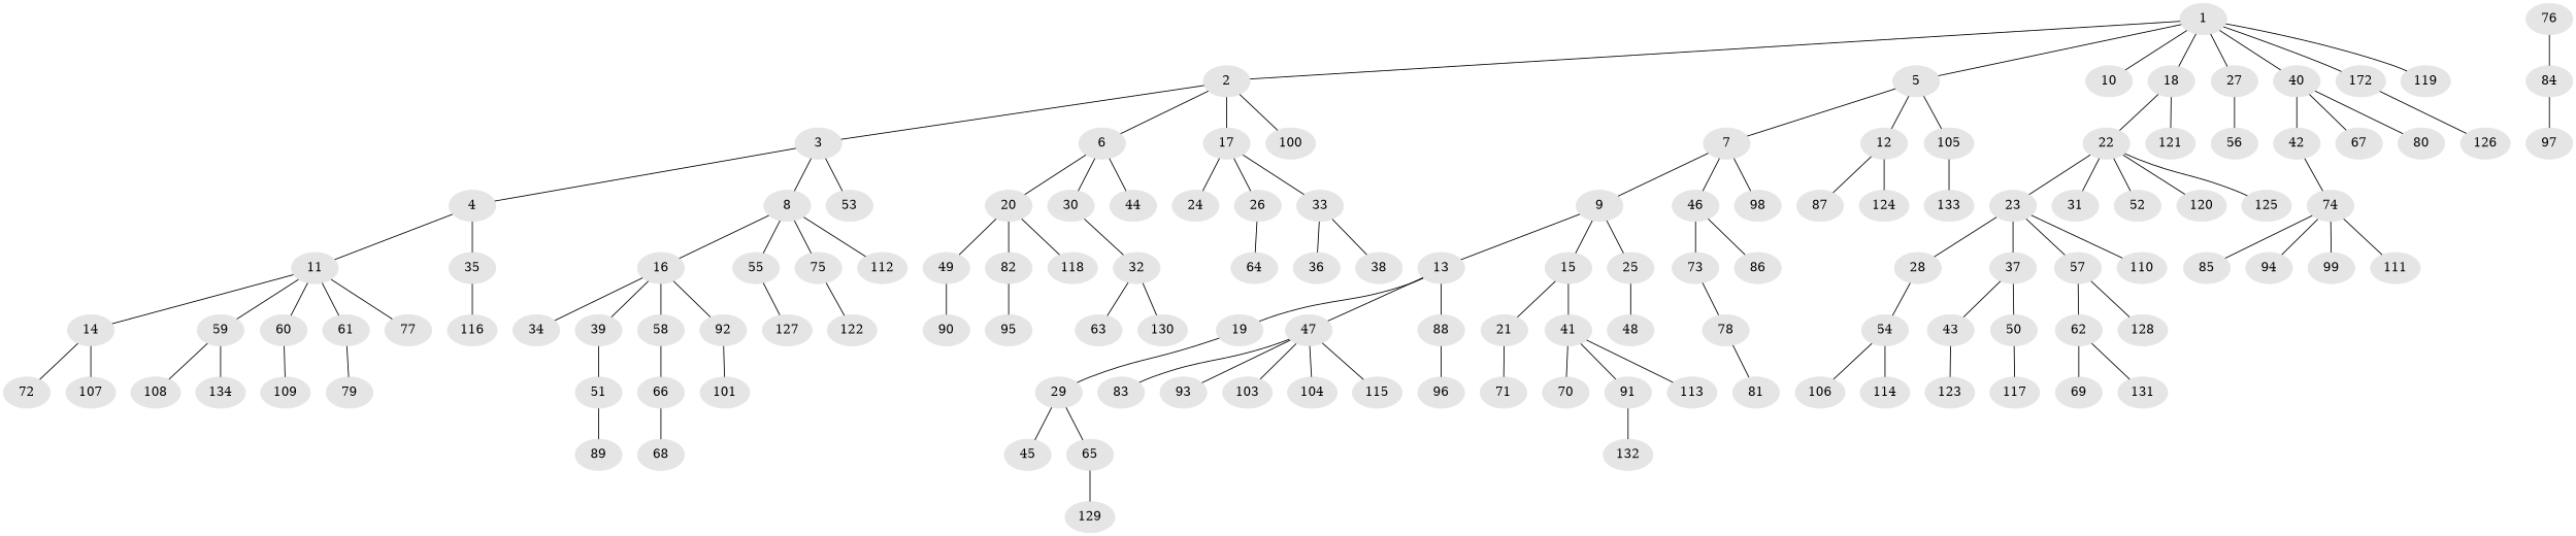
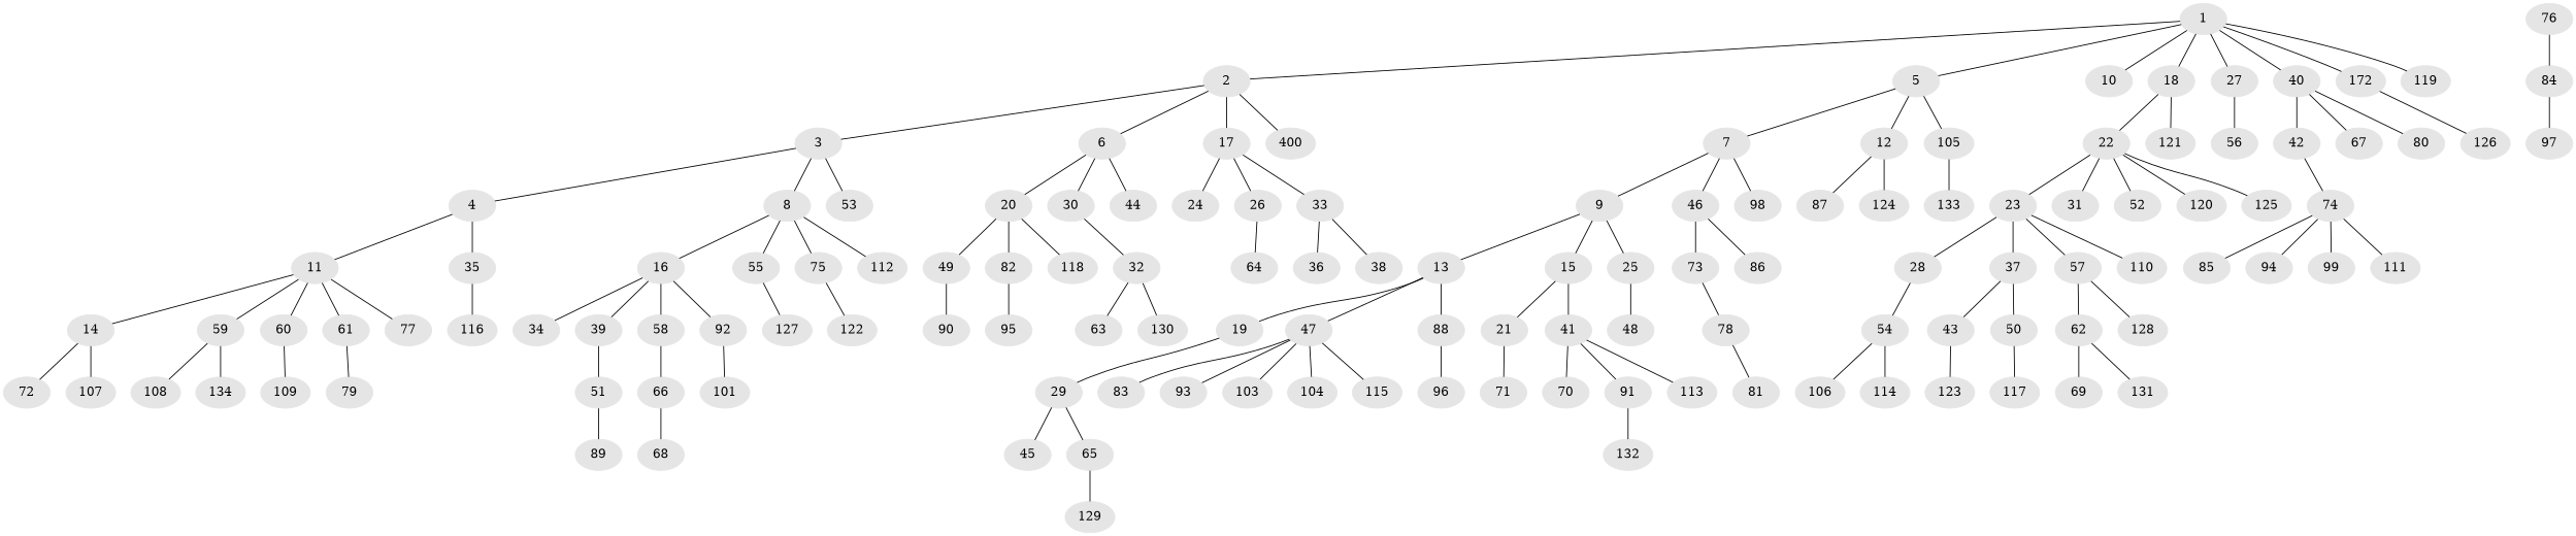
  graph {
    node [color=gray90 style=filled]
    1
    2
    5
    10
    18
    27
    40
    n8 [label=172]
    119
    3
    6
    17
-   100
+   100 [label=400]
    7
    12
    105
    22
    121
    56
    42
    67
    80
    126
    4
    8
    53
    20
    30
    44
    24
    26
    33
    11
    35
    16
    55
    75
    112
    14
    59
    60
    61
    77
    116
    9
    46
    98
    87
    124
    133
    49
    82
    118
    32
    13
    15
    25
    73
    86
    34
    39
    58
    92
    127
    122
    19
    47
    88
    21
    41
    48
    72
    107
    108
    134
    109
    79
    29
    83
    93
    103
    104
    115
    96
    71
    70
    91
    113
    51
    66
    101
    64
    36
    38
    23
    31
    52
    120
    125
    45
    65
    90
    95
    28
    37
    57
    110
    54
    43
    50
    62
    128
    76
    84
    106
    114
    129
    63
    130
    123
    117
    89
    74
    132
    85
    94
    99
    111
    78
    69
    131
    68
    81
    97
    1 -- 2
    1 -- 5
    1 -- 10
    1 -- 18
    1 -- 27
    1 -- 40
    1 -- n8
    1 -- 119
    2 -- 3
    2 -- 6
    2 -- 17
    2 -- 100
    5 -- 7
    5 -- 12
    5 -- 105
    18 -- 22
    18 -- 121
    27 -- 56
    40 -- 42
    40 -- 67
    40 -- 80
    n8 -- 126
    3 -- 4
    3 -- 8
    3 -- 53
    6 -- 20
    6 -- 30
    6 -- 44
    17 -- 24
    17 -- 26
    17 -- 33
    7 -- 9
    7 -- 46
    7 -- 98
    12 -- 87
    12 -- 124
    105 -- 133
    22 -- 23
    22 -- 31
    22 -- 52
    22 -- 120
    22 -- 125
    42 -- 74
    4 -- 11
    4 -- 35
    8 -- 16
    8 -- 55
    8 -- 75
    8 -- 112
    20 -- 49
    20 -- 82
    20 -- 118
    30 -- 32
    26 -- 64
    33 -- 36
    33 -- 38
    11 -- 14
    11 -- 59
    11 -- 60
    11 -- 61
    11 -- 77
    35 -- 116
    16 -- 34
    16 -- 39
    16 -- 58
    16 -- 92
    55 -- 127
    75 -- 122
    14 -- 72
    14 -- 107
    59 -- 108
    59 -- 134
    60 -- 109
    61 -- 79
    9 -- 13
    9 -- 15
    9 -- 25
    46 -- 73
    46 -- 86
    49 -- 90
    82 -- 95
    32 -- 63
    32 -- 130
    13 -- 19
    13 -- 47
    13 -- 88
    15 -- 21
    15 -- 41
    25 -- 48
    73 -- 78
    39 -- 51
    58 -- 66
    92 -- 101
    19 -- 29
    47 -- 83
    47 -- 93
    47 -- 103
    47 -- 104
    47 -- 115
    88 -- 96
    21 -- 71
    41 -- 70
    41 -- 91
    41 -- 113
    29 -- 45
    29 -- 65
    91 -- 132
    51 -- 89
    66 -- 68
    23 -- 28
    23 -- 37
    23 -- 57
    23 -- 110
    65 -- 129
    28 -- 54
    37 -- 43
    37 -- 50
    57 -- 62
    57 -- 128
    54 -- 106
    54 -- 114
    43 -- 123
    50 -- 117
    62 -- 69
    62 -- 131
    76 -- 84
    84 -- 97
    74 -- 85
    74 -- 94
    74 -- 99
    74 -- 111
    78 -- 81
  }
